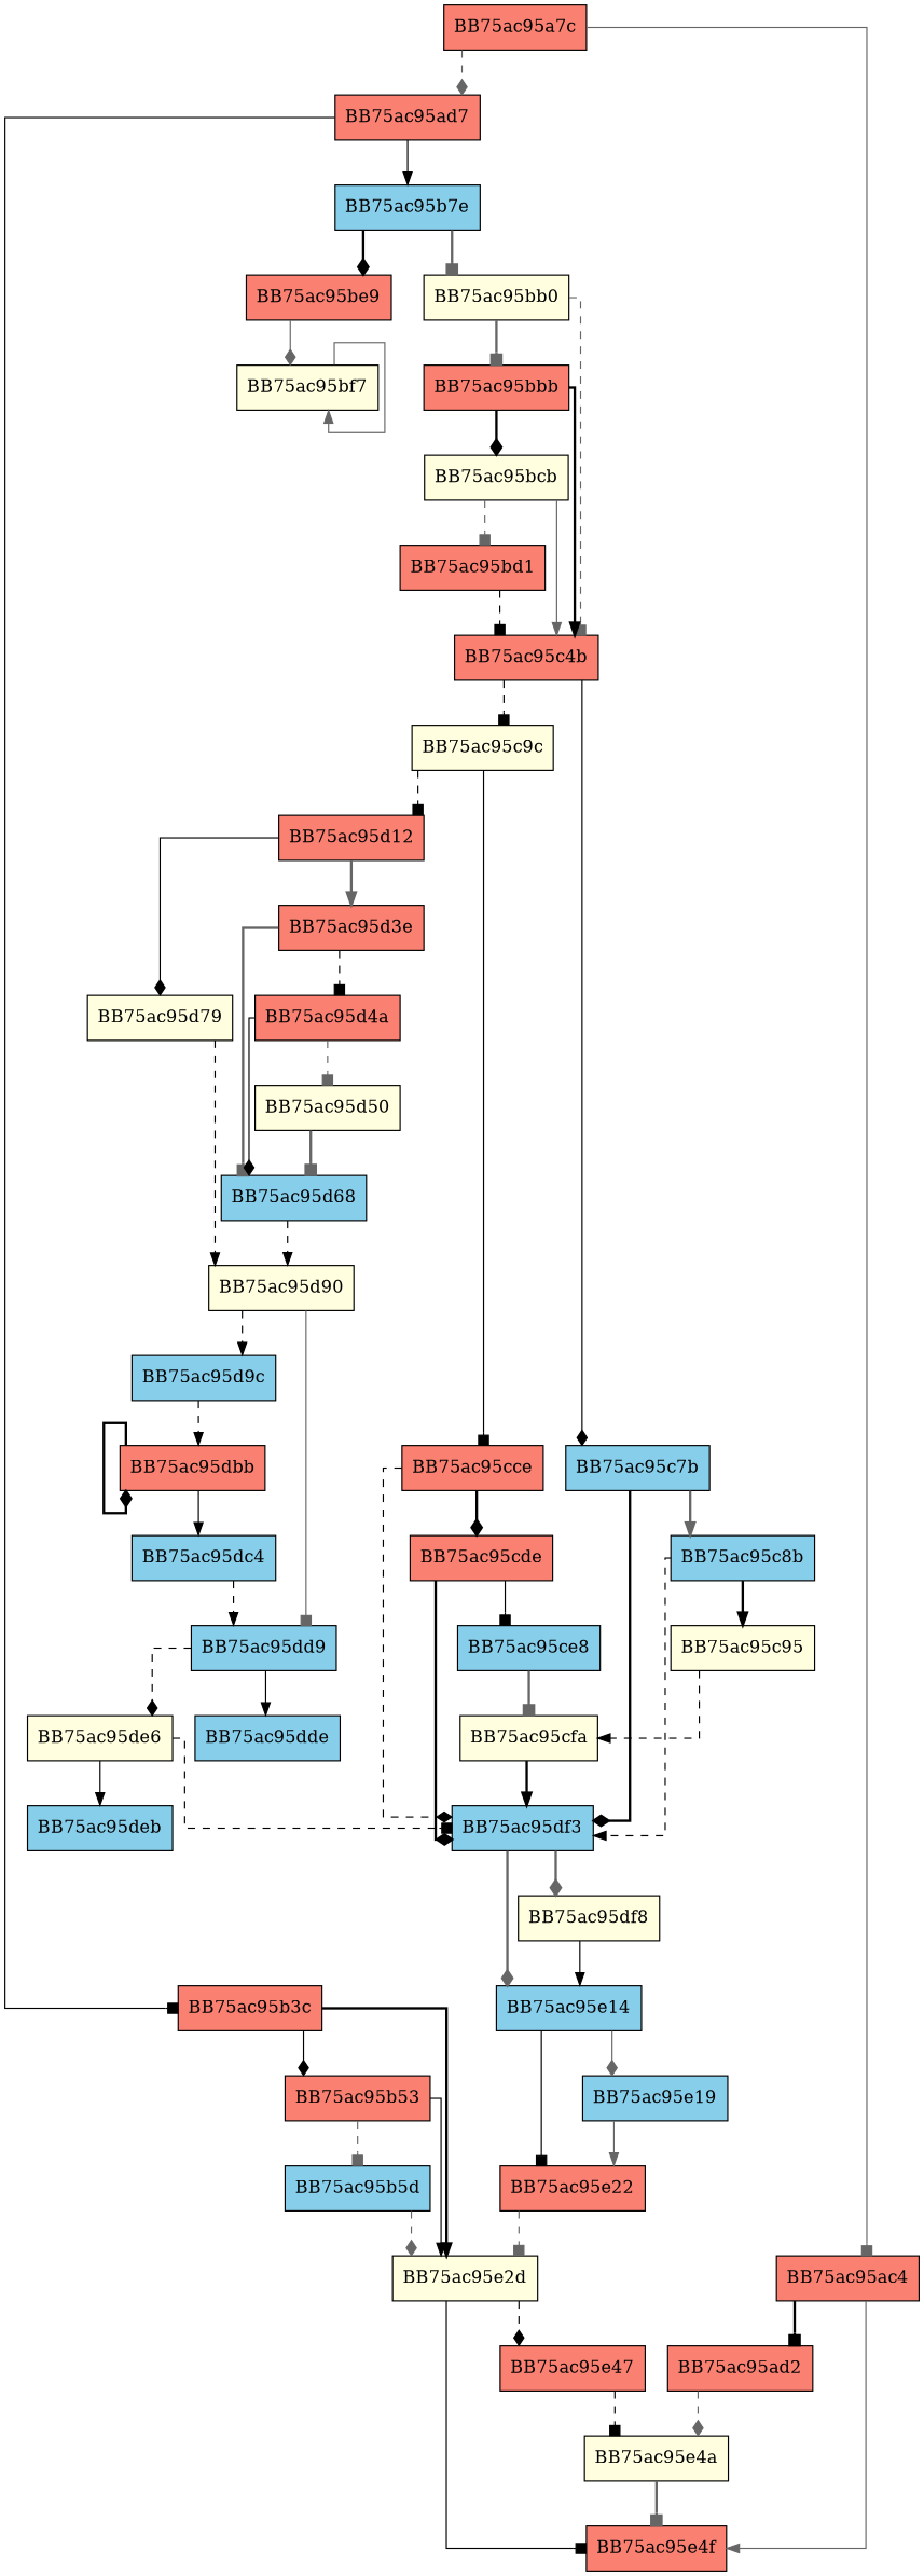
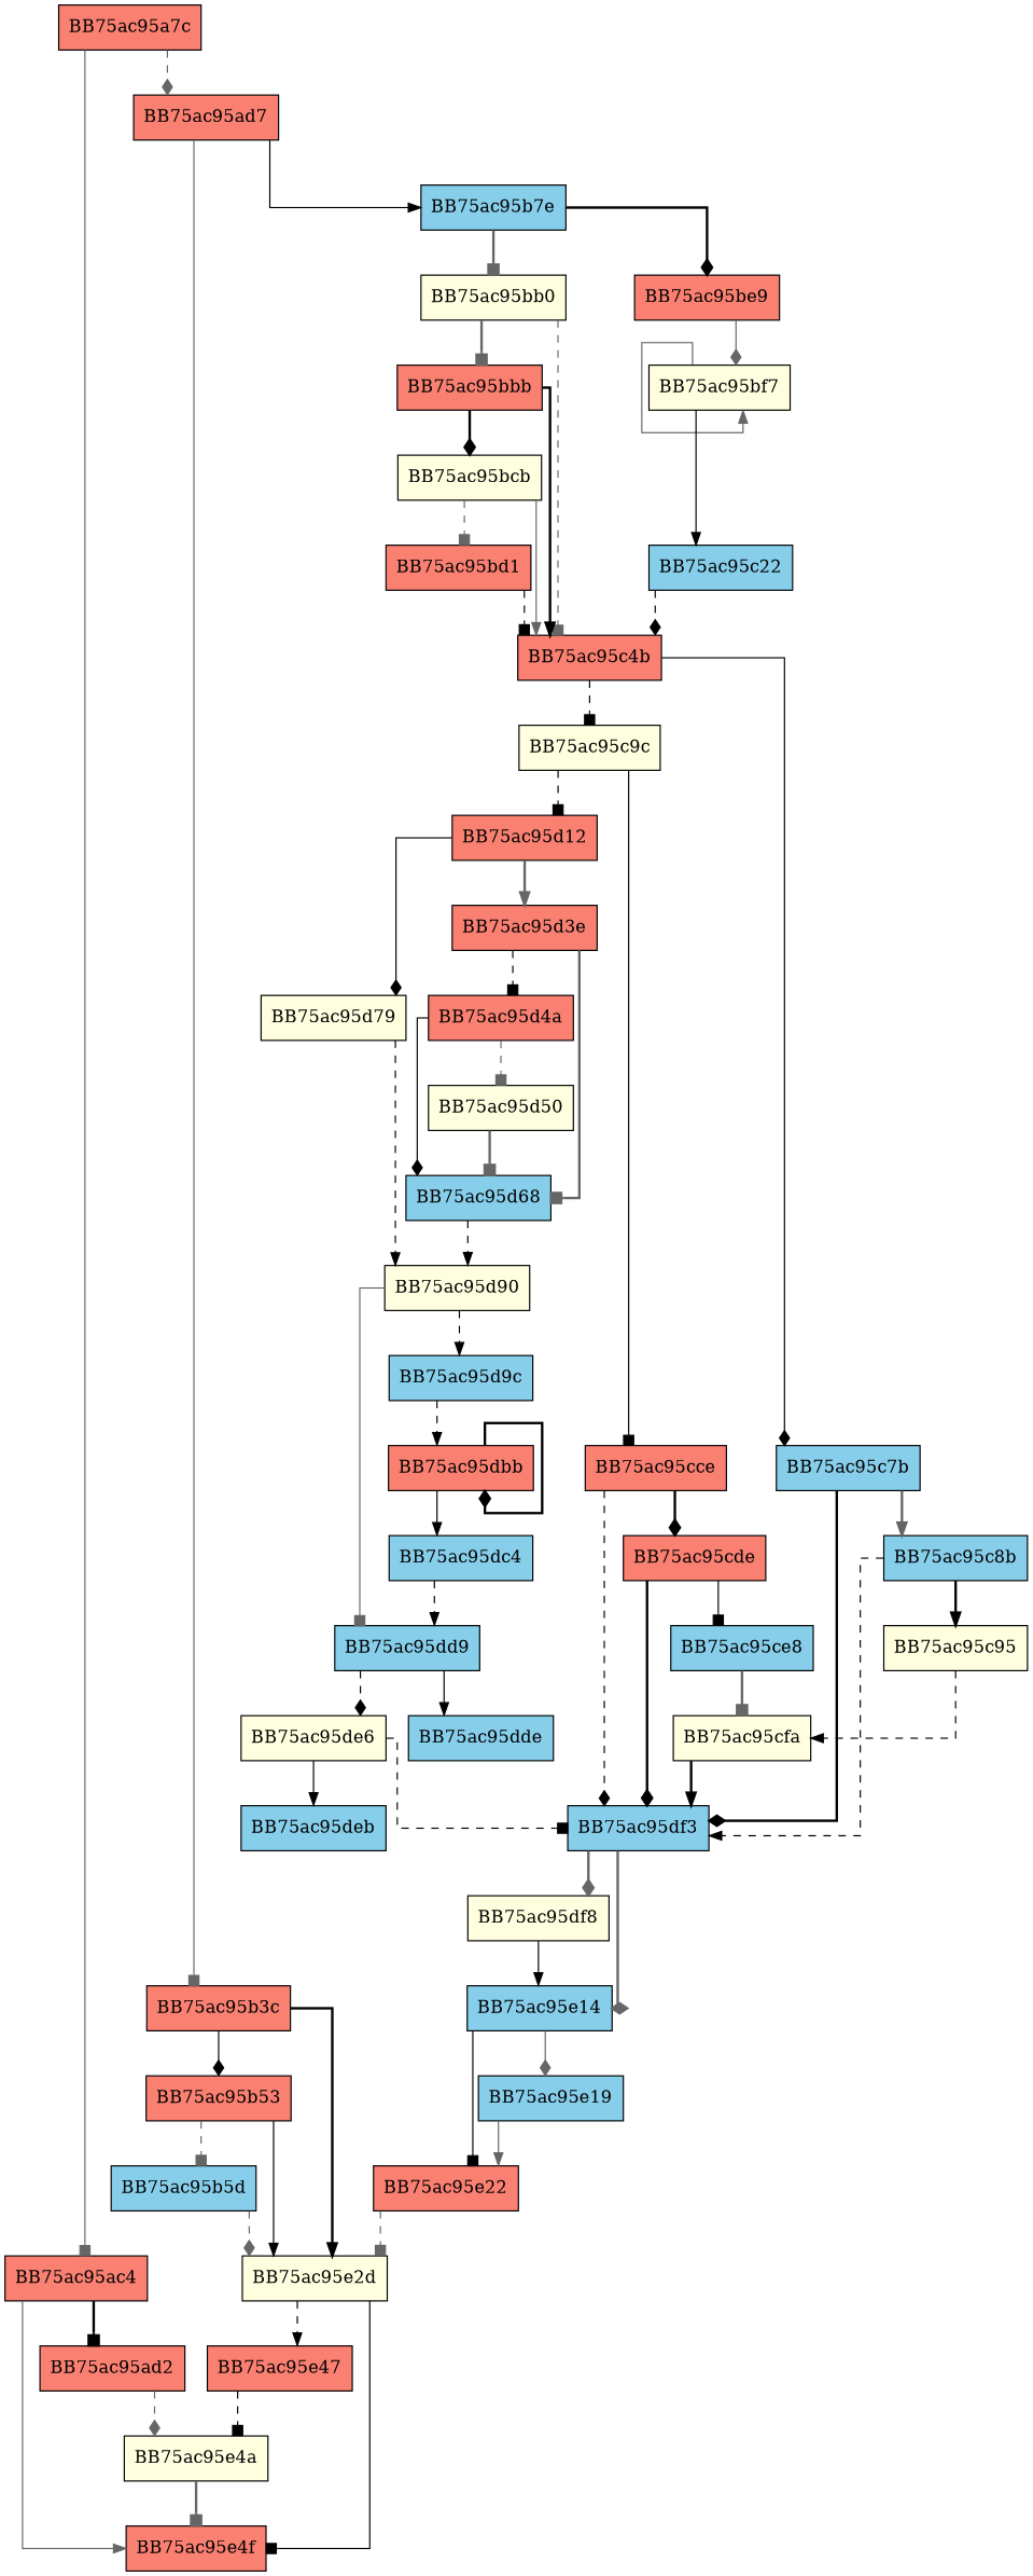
  digraph {
    splines=ortho
    node [fillcolor=salmon shape=box style=filled]
    edge [arrowhead=box color=black style=dashed]
    BB75ac95a7c
    BB75ac95ad7
    BB75ac95ac4
    BB75ac95b7e [fillcolor=skyblue]
    BB75ac95b3c
    BB75ac95e4f
    BB75ac95ad2
    BB75ac95be9
    BB75ac95bb0 [fillcolor=lightyellow]
    BB75ac95e2d [fillcolor=lightyellow]
    BB75ac95b53
    BB75ac95e4a [fillcolor=lightyellow]
    BB75ac95bf7 [fillcolor=lightyellow]
    BB75ac95c4b
    BB75ac95bbb
    BB75ac95e47
    BB75ac95b5d [fillcolor=skyblue]
+   BB75ac95c22 [fillcolor=skyblue]
    BB75ac95c9c [fillcolor=lightyellow]
    BB75ac95c7b [fillcolor=skyblue]
    BB75ac95bcb [fillcolor=lightyellow]
    BB75ac95d12
    BB75ac95cce
    BB75ac95df3 [fillcolor=skyblue]
    BB75ac95c8b [fillcolor=skyblue]
    BB75ac95bd1
    BB75ac95d79 [fillcolor=lightyellow]
    BB75ac95d3e
    BB75ac95cde
    BB75ac95e14 [fillcolor=skyblue]
    BB75ac95df8 [fillcolor=lightyellow]
    BB75ac95c95 [fillcolor=lightyellow]
    BB75ac95e22
    BB75ac95e19 [fillcolor=skyblue]
    BB75ac95cfa [fillcolor=lightyellow]
    BB75ac95d90 [fillcolor=lightyellow]
    BB75ac95d68 [fillcolor=skyblue]
    BB75ac95d4a
    BB75ac95ce8 [fillcolor=skyblue]
    BB75ac95dd9 [fillcolor=skyblue]
    BB75ac95d9c [fillcolor=skyblue]
    BB75ac95d50 [fillcolor=lightyellow]
    BB75ac95de6 [fillcolor=lightyellow]
    BB75ac95dde [fillcolor=skyblue]
    BB75ac95dbb
    BB75ac95deb [fillcolor=skyblue]
    BB75ac95dc4 [fillcolor=skyblue]
    BB75ac95a7c -> BB75ac95ad7 [arrowhead=diamond color=gray40]
    BB75ac95a7c -> BB75ac95ac4 [color=gray40 style=solid]
    BB75ac95ad7 -> BB75ac95b7e [arrowhead=normal style=solid]
-   BB75ac95ad7 -> BB75ac95b3c [style=solid]
+   BB75ac95ad7 -> BB75ac95b3c [color=gray40 style=solid]
    BB75ac95ac4 -> BB75ac95e4f [arrowhead=normal color=gray40 style=solid]
    BB75ac95ac4 -> BB75ac95ad2 [style=bold]
    BB75ac95b7e -> BB75ac95be9 [arrowhead=diamond style=bold]
    BB75ac95b7e -> BB75ac95bb0 [color=gray40 style=bold]
    BB75ac95b3c -> BB75ac95e2d [arrowhead=normal style=bold]
    BB75ac95b3c -> BB75ac95b53 [arrowhead=diamond style=solid]
    BB75ac95ad2 -> BB75ac95e4a [arrowhead=diamond color=gray40]
    BB75ac95be9 -> BB75ac95bf7 [arrowhead=diamond color=gray40 style=solid]
    BB75ac95bb0 -> BB75ac95c4b [color=gray40]
    BB75ac95bb0 -> BB75ac95bbb [color=gray40 style=bold]
    BB75ac95e2d -> BB75ac95e4f [style=solid]
-   BB75ac95e2d -> BB75ac95e47 [arrowhead=diamond]
+   BB75ac95e2d -> BB75ac95e47 [arrowhead=normal]
    BB75ac95b53 -> BB75ac95e2d [arrowhead=normal style=solid]
    BB75ac95b53 -> BB75ac95b5d [color=gray40]
    BB75ac95e4a -> BB75ac95e4f [color=gray40 style=bold]
    BB75ac95bf7 -> BB75ac95bf7 [arrowhead=normal color=gray40 style=solid]
+   BB75ac95bf7 -> BB75ac95c22 [arrowhead=normal style=solid]
    BB75ac95c4b -> BB75ac95c9c
    BB75ac95c4b -> BB75ac95c7b [arrowhead=diamond style=solid]
    BB75ac95bbb -> BB75ac95c4b [arrowhead=normal style=bold]
    BB75ac95bbb -> BB75ac95bcb [arrowhead=diamond style=bold]
    BB75ac95e47 -> BB75ac95e4a
    BB75ac95b5d -> BB75ac95e2d [arrowhead=diamond color=gray40]
+   BB75ac95c22 -> BB75ac95c4b [arrowhead=diamond]
    BB75ac95c9c -> BB75ac95d12
    BB75ac95c9c -> BB75ac95cce [style=solid]
    BB75ac95c7b -> BB75ac95df3 [arrowhead=diamond style=bold]
    BB75ac95c7b -> BB75ac95c8b [arrowhead=normal color=gray40 style=bold]
    BB75ac95bcb -> BB75ac95c4b [arrowhead=normal color=gray40 style=solid]
    BB75ac95bcb -> BB75ac95bd1 [color=gray40]
    BB75ac95d12 -> BB75ac95d79 [arrowhead=diamond style=solid]
    BB75ac95d12 -> BB75ac95d3e [arrowhead=normal color=gray40 style=bold]
    BB75ac95cce -> BB75ac95df3 [arrowhead=diamond]
    BB75ac95cce -> BB75ac95cde [arrowhead=diamond style=bold]
    BB75ac95df3 -> BB75ac95e14 [arrowhead=diamond color=gray40 style=bold]
    BB75ac95df3 -> BB75ac95df8 [arrowhead=diamond color=gray40 style=bold]
    BB75ac95c8b -> BB75ac95df3 [arrowhead=normal]
    BB75ac95c8b -> BB75ac95c95 [arrowhead=normal style=bold]
    BB75ac95bd1 -> BB75ac95c4b
    BB75ac95d79 -> BB75ac95d90 [arrowhead=normal]
    BB75ac95d3e -> BB75ac95d68 [color=gray40 style=bold]
    BB75ac95d3e -> BB75ac95d4a
    BB75ac95cde -> BB75ac95df3 [arrowhead=diamond style=bold]
    BB75ac95cde -> BB75ac95ce8 [style=solid]
    BB75ac95e14 -> BB75ac95e22 [style=solid]
    BB75ac95e14 -> BB75ac95e19 [arrowhead=diamond color=gray40 style=solid]
    BB75ac95df8 -> BB75ac95e14 [arrowhead=normal style=solid]
    BB75ac95c95 -> BB75ac95cfa [arrowhead=normal]
    BB75ac95e22 -> BB75ac95e2d [color=gray40]
    BB75ac95e19 -> BB75ac95e22 [arrowhead=normal color=gray40 style=solid]
    BB75ac95cfa -> BB75ac95df3 [arrowhead=normal style=bold]
    BB75ac95d90 -> BB75ac95dd9 [color=gray40 style=solid]
    BB75ac95d90 -> BB75ac95d9c [arrowhead=normal]
    BB75ac95d68 -> BB75ac95d90 [arrowhead=normal]
    BB75ac95d4a -> BB75ac95d68 [arrowhead=diamond style=solid]
    BB75ac95d4a -> BB75ac95d50 [color=gray40]
    BB75ac95ce8 -> BB75ac95cfa [color=gray40 style=bold]
    BB75ac95dd9 -> BB75ac95de6 [arrowhead=diamond]
    BB75ac95dd9 -> BB75ac95dde [arrowhead=normal style=solid]
    BB75ac95d9c -> BB75ac95dbb [arrowhead=normal]
    BB75ac95d50 -> BB75ac95d68 [color=gray40 style=bold]
    BB75ac95de6 -> BB75ac95df3
    BB75ac95de6 -> BB75ac95deb [arrowhead=normal style=solid]
    BB75ac95dbb -> BB75ac95dbb [arrowhead=diamond style=bold]
    BB75ac95dbb -> BB75ac95dc4 [arrowhead=normal style=solid]
    BB75ac95dc4 -> BB75ac95dd9 [arrowhead=normal]
  }
